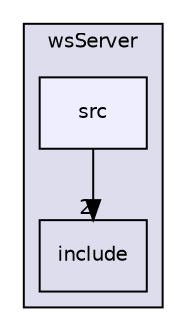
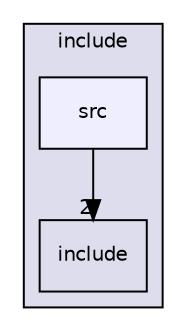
  digraph {
    compound=true
    node [fontname=Helvetica fontsize=10 shape=box]
    n1 [label=include]
    n2 [fillcolor="#eeeeff" label=src pencolor=black style=filled]
    subgraph cluster_1 {
      bgcolor="#ddddee"
      fontname=Helvetica
      fontsize=10
-     label=wsServer
+     label=include
      pencolor=black
      n1
      n2
    }
    n2 -> n1 [headlabel=2 labeldistance=1.5 labelfontname=Helvetica labelfontsize=10]
  }
